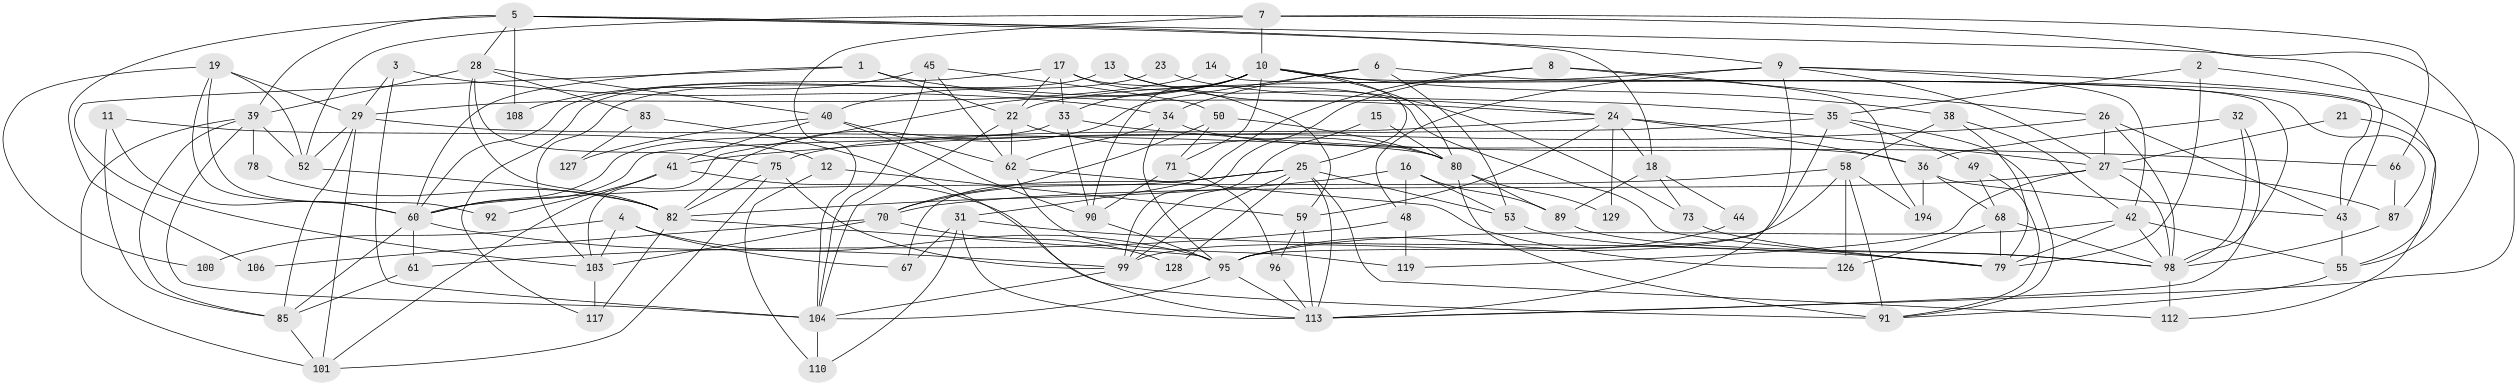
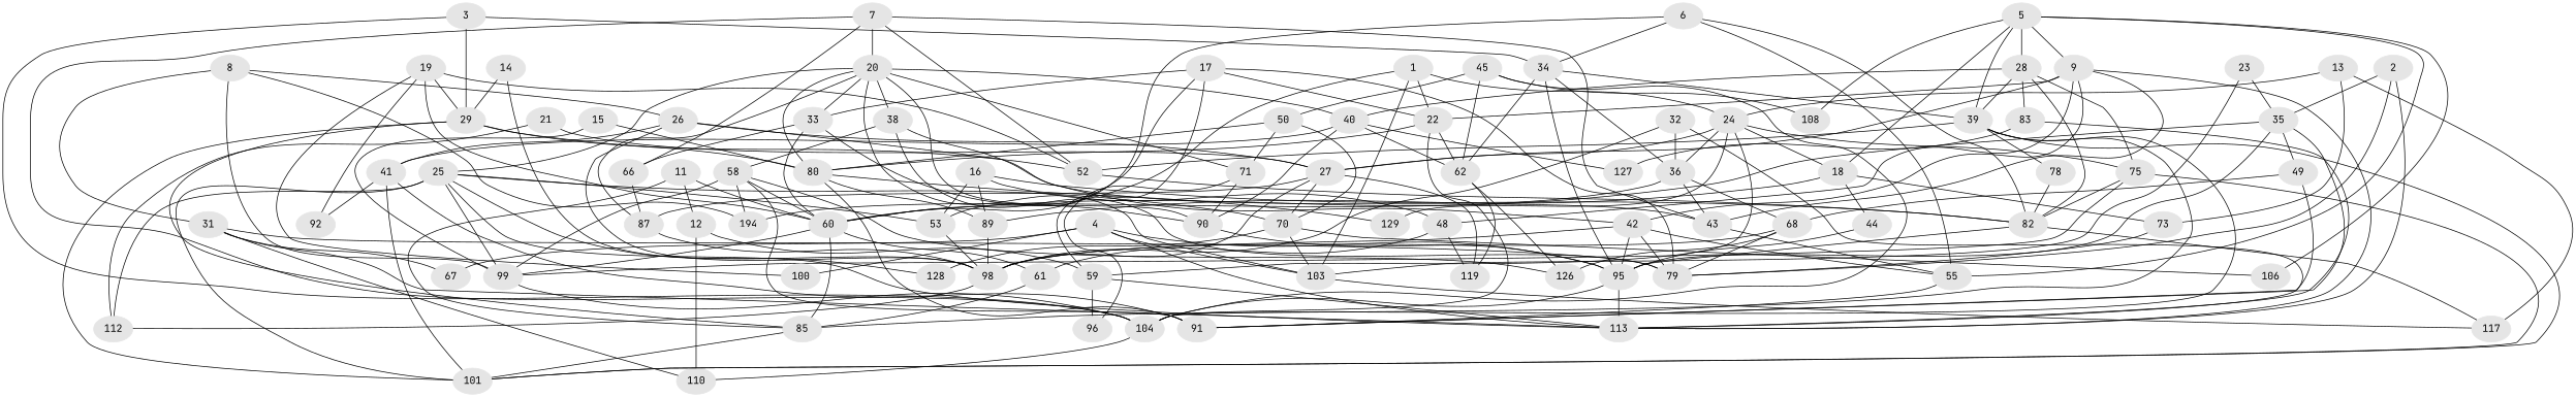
  graph {
    fontname="JetBrains Mono"
    node [color=gray90 fontname="JetBrains Mono" style=filled]
    edge [fontname="JetBrains Mono"]
    18 [super="+30"]
    73
    89
    44
    22 [super="+105"]
    1
    24
    60 [super="+74"]
    103
    104
    80 [super="+94"]
    62 [super="+81"]
    27 [super="+77"]
    59
    36 [super="+46"]
    75 [super="+116"]
    129
    99 [super="+120"]
    85 [super="+118"]
    61 [super="+72"]
    117
    35 [super="+122"]
    95 [super="+109"]
    49
    91 [super="+97"]
    2
    79 [super="+84"]
    113 [super="+131"]
    3 [super="+20"]
    29 [super="+64"]
    34 [super="+51"]
    52 [super="+93"]
    101 [super="+102"]
    39 [super="+57"]
    110
    4
    67
    100
    5 [super="+124"]
    9 [super="+56"]
    28
    55
    106
    108
    43
    42 [super="+65"]
    48
    82 [super="+121"]
    40
    83
    78
    6 [super="+54"]
    53 [super="+76"]
    98 [super="+123"]
    7 [super="+63"]
-   10 [super="+88"]
+   10 [super="+88" label=20]
    66
    25 [super="+37"]
    33 [super="+69"]
    38
    71
    87
    90 [super="+111"]
    26 [super="+86"]
    41
    8
    31 [super="+107"]
    n68 [label=194]
    70 [super="+130"]
    119
    112
    128
    58 [super="+125"]
    127
    96
    11
    12
    13
    14
    15
    16
    17
    19
    92
    21
    126
    23
    68 [super="+115"]
    32
    45 [super="+47"]
    50
    18 -- 73
    18 -- 89
    18 -- 44
    73 -- 79
    89 -- 98
    44 -- 95
    22 -- 104
    22 -- 80
    22 -- 62
    1 -- 22
    1 -- 24
    1 -- 60
    1 -- 103
    24 -- 18
    24 -- 27
    24 -- 59
    24 -- 36
    24 -- 75
    24 -- 129
    60 -- 99
    60 -- 85
    60 -- 61
    103 -- 117
    104 -- 110
    80 -- 89
    80 -- 129
    80 -- 91
    62 -- 119
    62 -- 126
    27 -- 98
    27 -- 87
    27 -- 70
    27 -- 119
    59 -- 113
    59 -- 96
    36 -- 43
    36 -- n68
    36 -- 68
    75 -- 99
    75 -- 101
    75 -- 82
    99 -- 104
    85 -- 101
    61 -- 85
    35 -- 60
    35 -- 95
    35 -- 49
    35 -- 91
    95 -- 104
    95 -- 113
    49 -- 91
    49 -- 68
    2 -- 35
    2 -- 79
    2 -- 113
    3 -- 104
    3 -- 29
    3 -- 34
    29 -- 80
    29 -- 85
    29 -- 52
    29 -- 101
    34 -- 62
    34 -- 36
    34 -- 95
+   34 -- 39
    52 -- 82
    39 -- 104
    39 -- 85
    39 -- 52
    39 -- 101
    39 -- 78
    4 -- 103
    4 -- 95
-   96 -- 113
+   4 -- 113
    4 -- 67
    4 -- 100
    5 -- 18
    5 -- 39
    5 -- 9
    5 -- 28
    5 -- 55
    5 -- 106
    5 -- 108
    9 -- 22
    9 -- 27
    9 -- 113
    9 -- 43
    9 -- 42
    9 -- 48
    28 -- 75
    28 -- 39
    28 -- 82
    28 -- 40
    28 -- 83
    55 -- 91
    43 -- 55
    42 -- 95
    42 -- 79
    42 -- 55
    42 -- 98
    48 -- 61
    48 -- 119
    82 -- 117
    82 -- 95
    40 -- 62
    40 -- 90
    40 -- 41
    40 -- 127
    83 -- 113
    83 -- 127
    78 -- 82
    6 -- 34
    6 -- 55
    6 -- 82
    6 -- 53
    53 -- 98
    98 -- 112
    7 -- 104
    7 -- 52
    7 -- 43
    7 -- 10
    7 -- 66
    10 -- 103
    10 -- 80
    10 -- 40
    10 -- 25
    10 -- 33
    10 -- 38
    10 -- 71
    10 -- 87
    10 -- 90 [weight=2]
    66 -- 87
    25 -- 99
    25 -- 113
-   25 -- 67
+   25 -- 101
    25 -- 53
    25 -- 70
    25 -- 112
    25 -- 128
    33 -- 60
    33 -- 66
    33 -- 90
    38 -- 79
    38 -- 42
    38 -- 58
    71 -- 90
    71 -- 96
    87 -- 98
    90 -- 95
    26 -- 27
    26 -- 43
    26 -- 98
    26 -- 41
    41 -- 91
    41 -- 101
    41 -- 92
    8 -- 99
    8 -- 26
    8 -- 31
    8 -- n68
    31 -- 79
    31 -- 113
    31 -- 110
    31 -- 67
    70 -- 103
    70 -- 106
    70 -- 128
    58 -- 60
    58 -- 99
    58 -- 91 [weight=2]
    58 -- n68
    58 -- 126
    11 -- 60
    11 -- 85
    11 -- 12
    12 -- 59
    12 -- 110
    13 -- 73
    13 -- 24
    13 -- 117
    14 -- 29
    14 -- 98
    15 -- 80
    15 -- 99
    16 -- 89
    16 -- 48
    16 -- 82
    16 -- 53
    17 -- 22
    17 -- 60
    17 -- 59
    17 -- 79
    17 -- 33
    19 -- 60
    19 -- 29
    19 -- 52
    19 -- 100
    19 -- 92
    21 -- 27
    21 -- 112
    23 -- 103
    23 -- 35
    68 -- 79
    68 -- 98
    68 -- 126
    32 -- 36
    32 -- 113
    32 -- 98
    45 -- 104
    45 -- 62
    45 -- 108
    45 -- 50
    50 -- 80
    50 -- 71
    50 -- 70
  }
